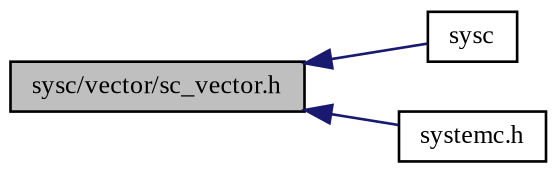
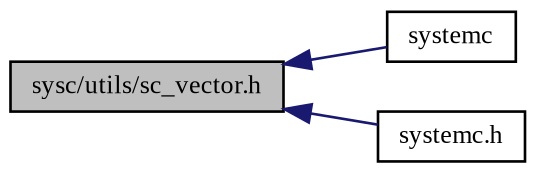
  digraph {
    fontname="Liberation Serif"
    rankdir=LR
    node [color=black fillcolor=white fontname="Liberation Serif" fontsize=10 shape=record style=filled]
    edge [color=midnightblue dir=back fontname="Liberation Serif" fontsize=10 labelfontname=FreeSans labelfontsize=10 style=solid]
-   n1 [fillcolor=grey75 fontcolor=black height=0.2 label="sysc/vector/sc_vector.h" width=0.4]
-   n2 [height=0.2 label=sysc width=0.4]
+   n1 [fillcolor=grey75 fontcolor=black height=0.2 label="sysc/utils/sc_vector.h" width=0.4]
+   n2 [height=0.2 label=systemc width=0.4]
    n3 [height=0.2 label="systemc.h" width=0.4]
    n1 -> n2
    n1 -> n3
  }
